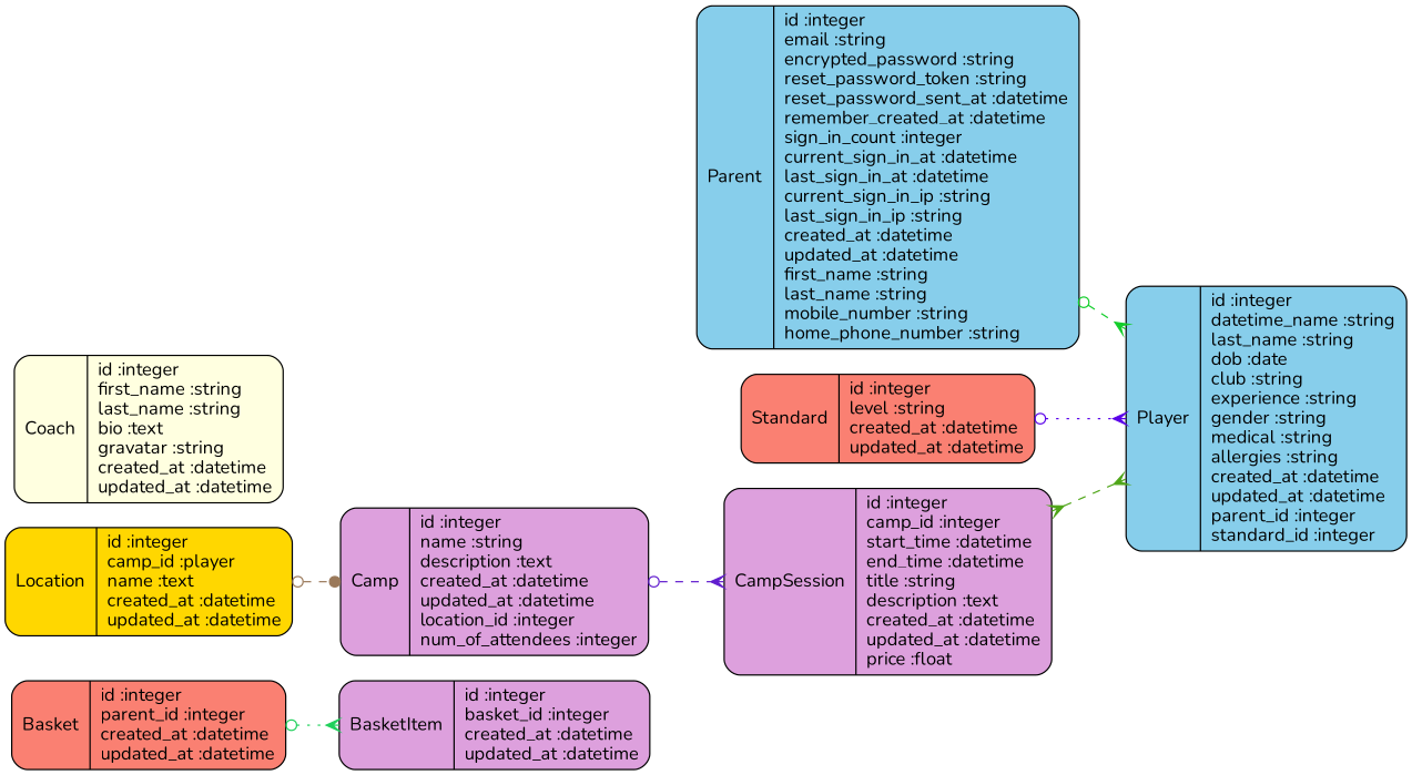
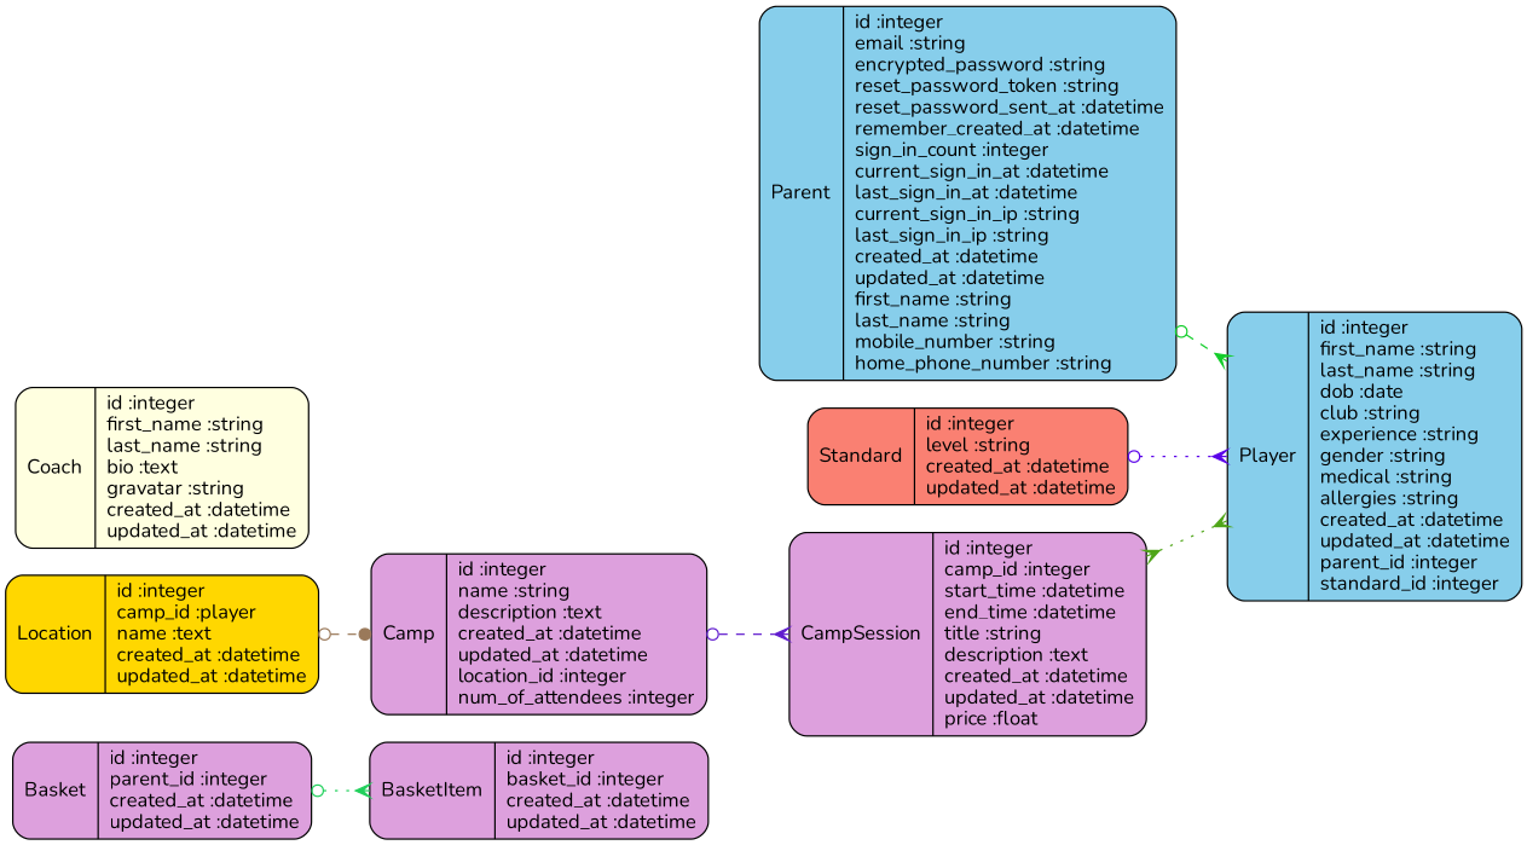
  digraph {
    fontname=Nunito
    rankdir=LR
    splines=true
    node [fillcolor=plum fontname=Nunito shape=Mrecord style=filled]
    edge [arrowhead=crow arrowtail=odot dir=both fontname=Nunito style=dotted]
-   n1 [fillcolor=salmon label="{Basket|id :integer\lparent_id :integer\lcreated_at :datetime\lupdated_at :datetime\l}"]
+   n1 [label="{Basket|id :integer\lparent_id :integer\lcreated_at :datetime\lupdated_at :datetime\l}"]
    n2 [label="{BasketItem|id :integer\lbasket_id :integer\lcreated_at :datetime\lupdated_at :datetime\l}"]
    n3 [label="{Camp|id :integer\lname :string\ldescription :text\lcreated_at :datetime\lupdated_at :datetime\llocation_id :integer\lnum_of_attendees :integer\l}"]
    n4 [label="{CampSession|id :integer\lcamp_id :integer\lstart_time :datetime\lend_time :datetime\ltitle :string\ldescription :text\lcreated_at :datetime\lupdated_at :datetime\lprice :float\l}"]
-   n5 [fillcolor=skyblue label="{Player|id :integer\ldatetime_name :string\llast_name :string\ldob :date\lclub :string\lexperience :string\lgender :string\lmedical :string\lallergies :string\lcreated_at :datetime\lupdated_at :datetime\lparent_id :integer\lstandard_id :integer\l}"]
+   n5 [fillcolor=skyblue label="{Player|id :integer\lfirst_name :string\llast_name :string\ldob :date\lclub :string\lexperience :string\lgender :string\lmedical :string\lallergies :string\lcreated_at :datetime\lupdated_at :datetime\lparent_id :integer\lstandard_id :integer\l}"]
    n6 [fillcolor=lightyellow label="{Coach|id :integer\lfirst_name :string\llast_name :string\lbio :text\lgravatar :string\lcreated_at :datetime\lupdated_at :datetime\l}"]
    n7 [fillcolor=gold label="{Location|id :integer\lcamp_id :player\lname :text\lcreated_at :datetime\lupdated_at :datetime\l}"]
    n8 [fillcolor=skyblue label="{Parent|id :integer\lemail :string\lencrypted_password :string\lreset_password_token :string\lreset_password_sent_at :datetime\lremember_created_at :datetime\lsign_in_count :integer\lcurrent_sign_in_at :datetime\llast_sign_in_at :datetime\lcurrent_sign_in_ip :string\llast_sign_in_ip :string\lcreated_at :datetime\lupdated_at :datetime\lfirst_name :string\llast_name :string\lmobile_number :string\lhome_phone_number :string\l}"]
    n9 [fillcolor=salmon label="{Standard|id :integer\llevel :string\lcreated_at :datetime\lupdated_at :datetime\l}"]
    n1 -> n2 [color="#20D05B"]
    n3 -> n4 [color="#601CCE" style=dashed]
-   n4 -> n5 [arrowtail=crow color="#4EA517" style=dashed]
+   n4 -> n5 [arrowtail=crow color="#4EA517"]
    n7 -> n3 [arrowhead=dot color="#9A795A" style=dashed]
    n8 -> n5 [color="#12CD2A" style=dashed]
    n9 -> n5 [color="#5A02E9"]
  }
